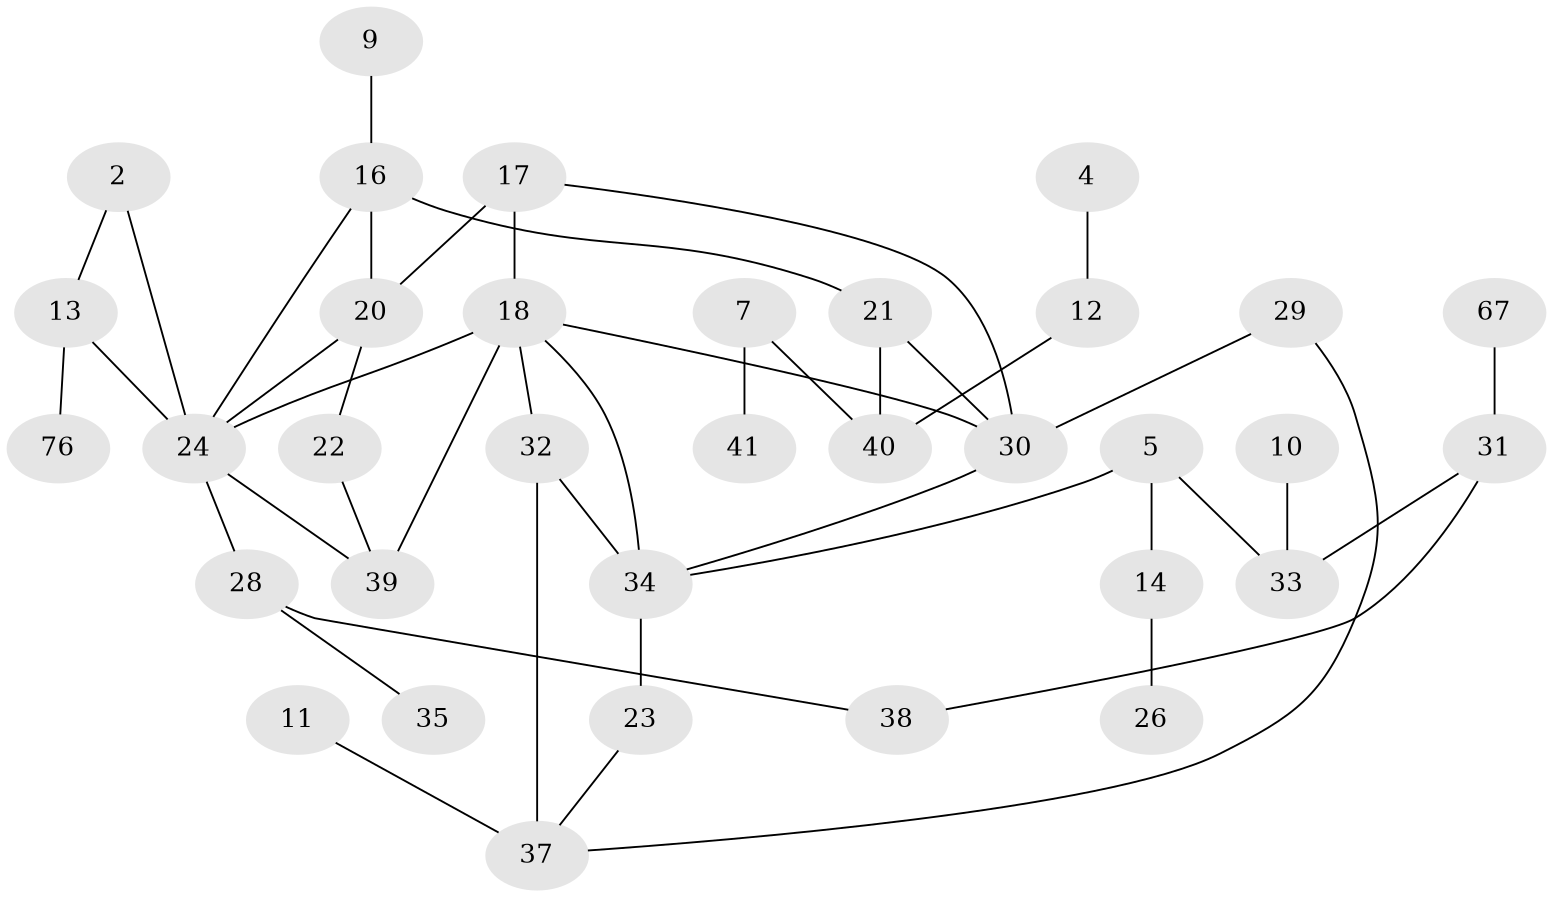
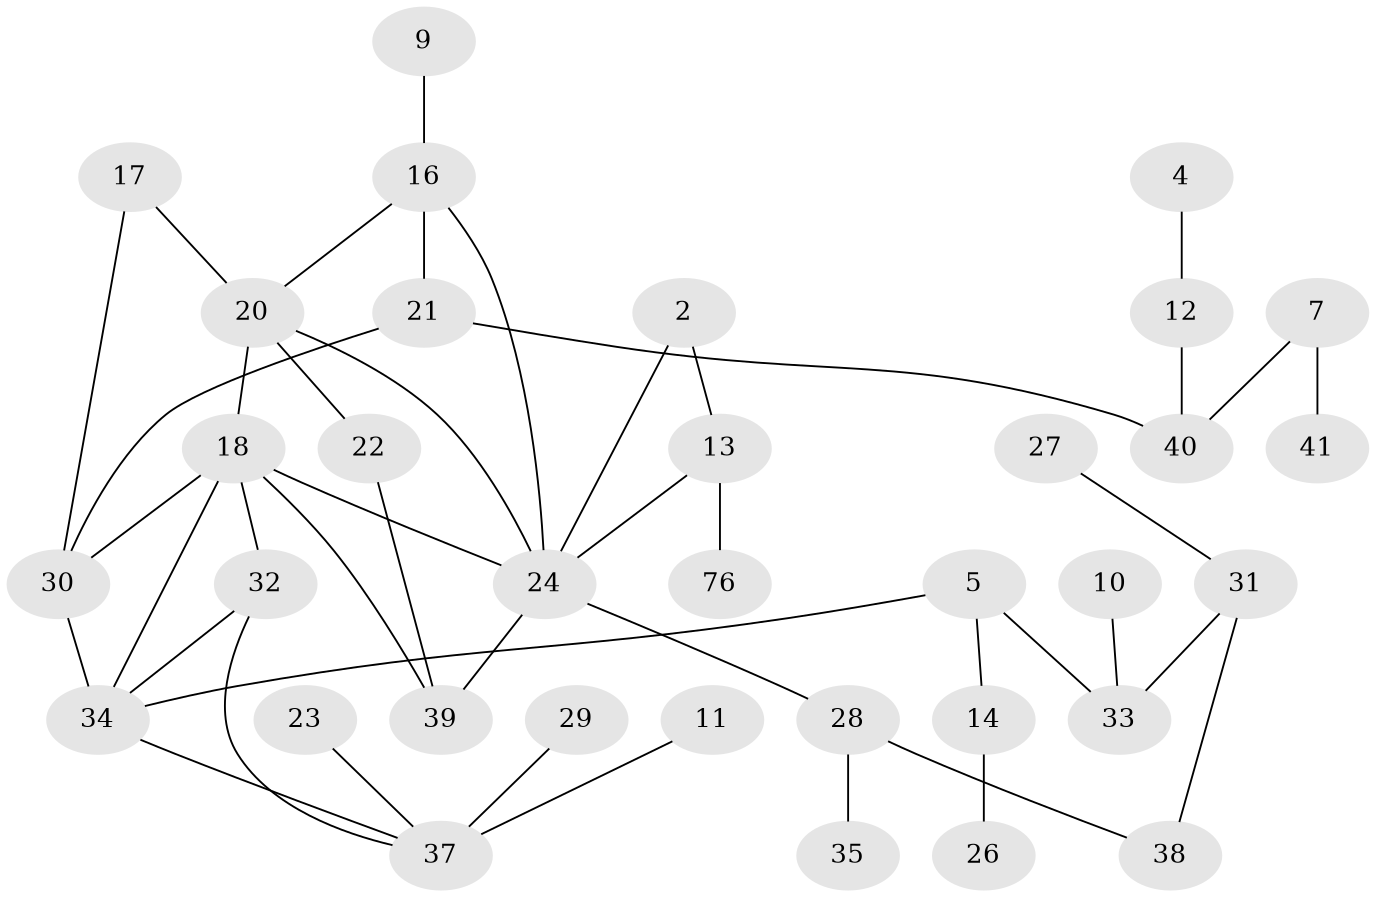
  graph {
    node [color=gray90 style=filled]
    edge [weight=1.0]
    2
    13
    24
    n4 [label=76]
    39
    n6 [label=28]
    4
    12
    40
    5
    14
    33
    34
    26
    37
    7
    41
    11
    9
    16
    20
    21
    10
    22
    30
    17
    18
    32
    23
    35
    38
-   27 [label=67]
+   27
    31
    29
    2 -- 13
    2 -- 24
    13 -- 24
    13 -- n4 [weight=2.0]
    24 -- 39
    24 -- n6
    n6 -- 35
    n6 -- 38
    4 -- 12
    12 -- 40
    5 -- 14 [weight=2.0]
    5 -- 33
    5 -- 34
    14 -- 26
-   34 -- 23
+   34 -- 37
    7 -- 40
    7 -- 41
    11 -- 37 [weight=2.0]
    9 -- 16
    16 -- 24
    16 -- 20
    16 -- 21
    20 -- 24
    20 -- 22
    21 -- 40
    21 -- 30
    10 -- 33
    22 -- 39
    30 -- 34
    17 -- 20 [weight=2.0]
    17 -- 30 [weight=2.0]
-   17 -- 18
+   20 -- 18
    18 -- 24 [weight=2.0]
    18 -- 39
    18 -- 34
    18 -- 30
    18 -- 32
    32 -- 34
    32 -- 37
    23 -- 37
    27 -- 31
    31 -- 33
    31 -- 38
    29 -- 37
-   29 -- 30
  }
